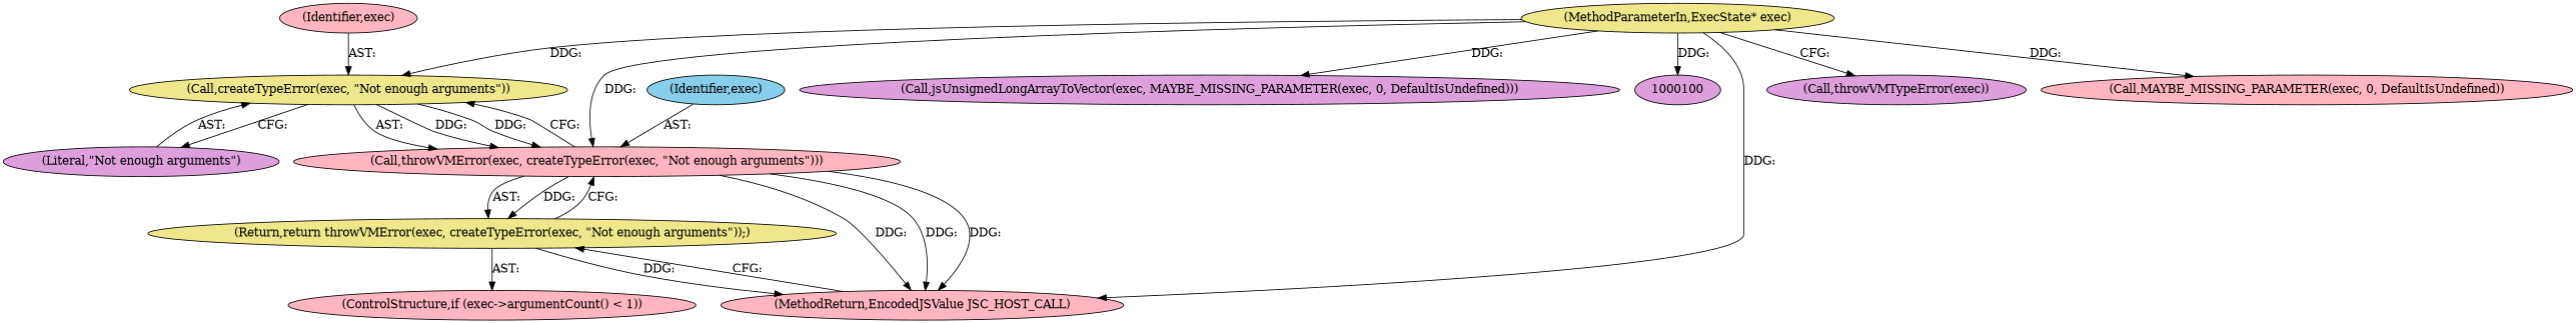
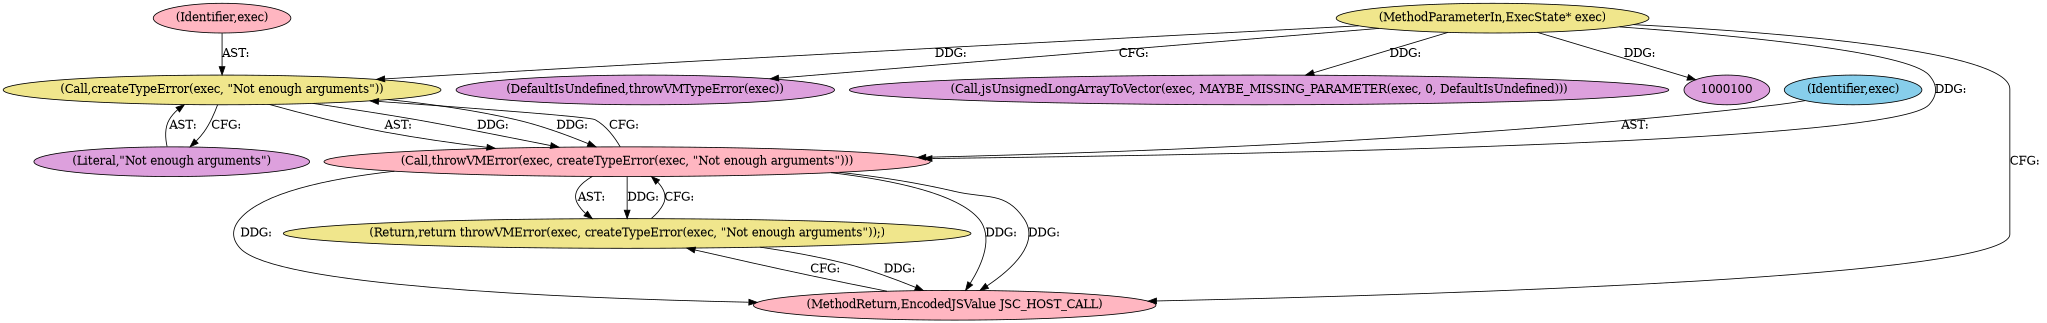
  digraph {
    node [fillcolor=lightpink style=filled]
    n1 [fillcolor=khaki label="(Call,createTypeError(exec, \"Not enough arguments\"))"]
    n2 [label="(Call,throwVMError(exec, createTypeError(exec, \"Not enough arguments\")))"]
    n3 [fillcolor=plum label="(Literal,\"Not enough arguments\")"]
    n4 [label="(MethodReturn,EncodedJSValue JSC_HOST_CALL)"]
    n5 [fillcolor=khaki label="(Return,return throwVMError(exec, createTypeError(exec, \"Not enough arguments\"));)"]
    n6 [fillcolor=khaki label="(MethodParameterIn,ExecState* exec)"]
-   n7 [fillcolor=plum label="(Call,throwVMTypeError(exec))"]
-   n8 [label="(Call,MAYBE_MISSING_PARAMETER(exec, 0, DefaultIsUndefined))"]
+   n7 [fillcolor=plum label="(DefaultIsUndefined,throwVMTypeError(exec))"]
    n9 [fillcolor=plum label="(Call,jsUnsignedLongArrayToVector(exec, MAYBE_MISSING_PARAMETER(exec, 0, DefaultIsUndefined)))"]
    1000100 [fillcolor=plum]
-   n11 [label="(ControlStructure,if (exec->argumentCount() < 1))"]
    n12 [fillcolor=skyblue label="(Identifier,exec)"]
    n13 [label="(Identifier,exec)"]
    n1 -> n2 [label="AST: "]
    n1 -> n2 [label="DDG: "]
    n1 -> n2 [label="DDG: "]
    n1 -> n3 [label="CFG: "]
    n2 -> n1 [label="CFG: "]
    n2 -> n4 [label="DDG: "]
    n2 -> n4 [label="DDG: "]
    n2 -> n4 [label="DDG: "]
    n2 -> n5 [label="AST: "]
    n2 -> n5 [label="DDG: "]
    n3 -> n1 [label="AST: "]
    n4 -> n5 [label="CFG: "]
    n5 -> n2 [label="CFG: "]
    n5 -> n4 [label="DDG: "]
-   n5 -> n11 [label="AST: "]
    n6 -> n1 [label="DDG: "]
    n6 -> n2 [label="DDG: "]
-   n6 -> n4 [label="DDG: "]
+   n6 -> n4 [label="CFG: "]
    n6 -> n7 [label="CFG: "]
-   n6 -> n8 [label="DDG: "]
    n6 -> n9 [label="DDG: "]
    n6 -> 1000100 [label="DDG: "]
    n12 -> n2 [label="AST: "]
    n13 -> n1 [label="AST: "]
  }
